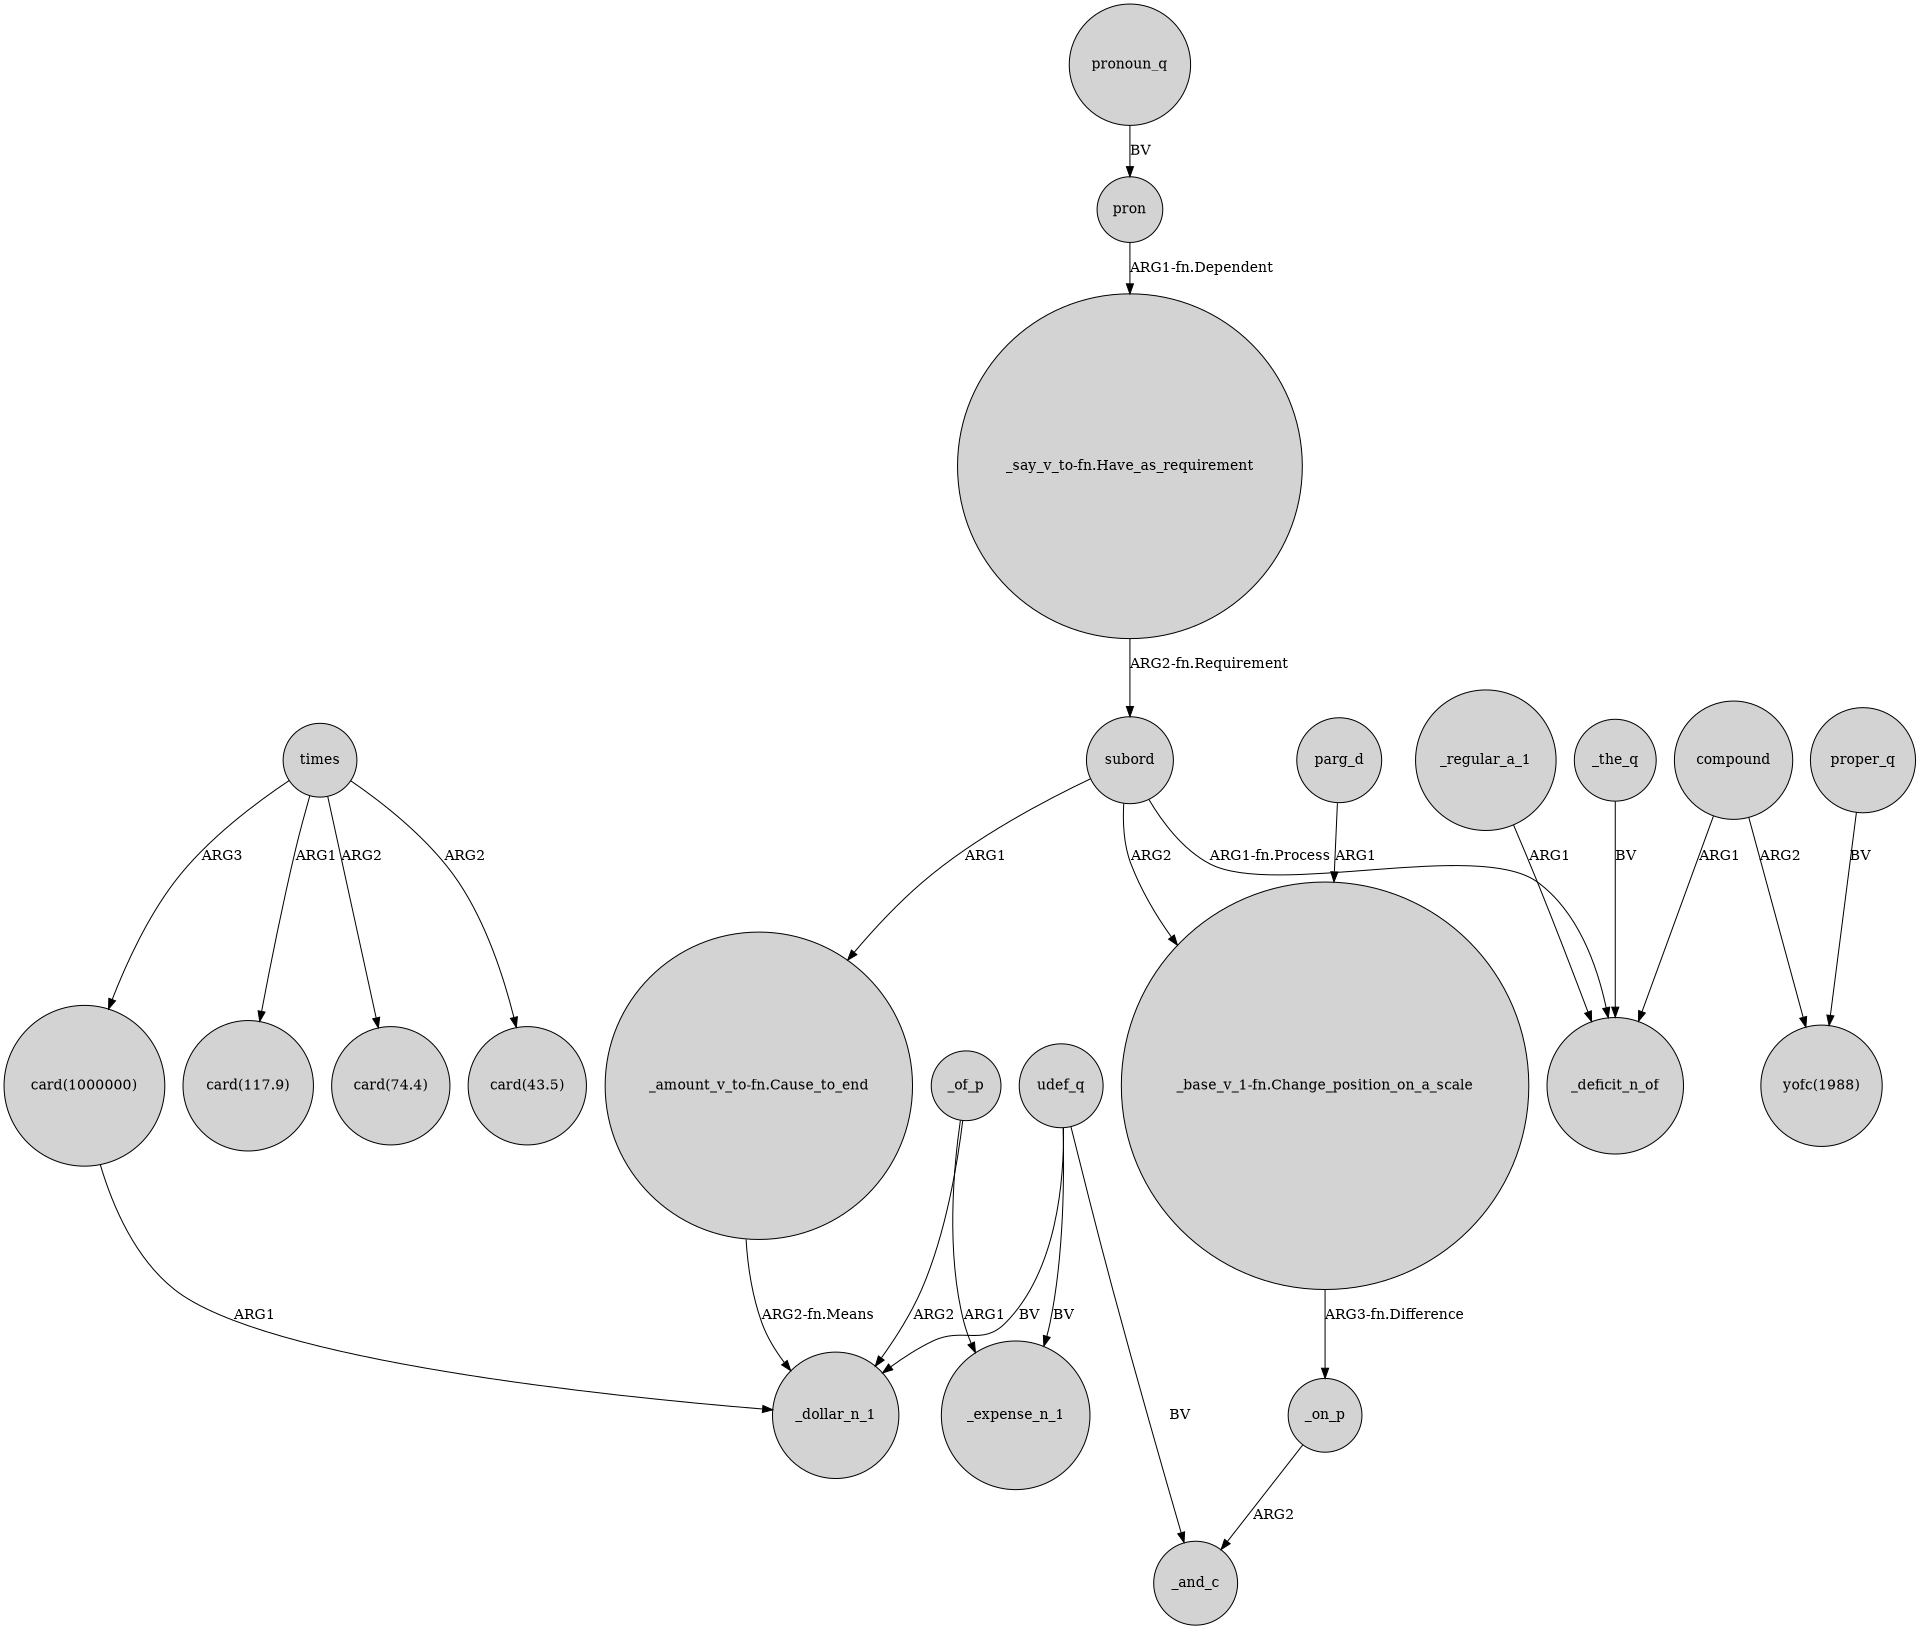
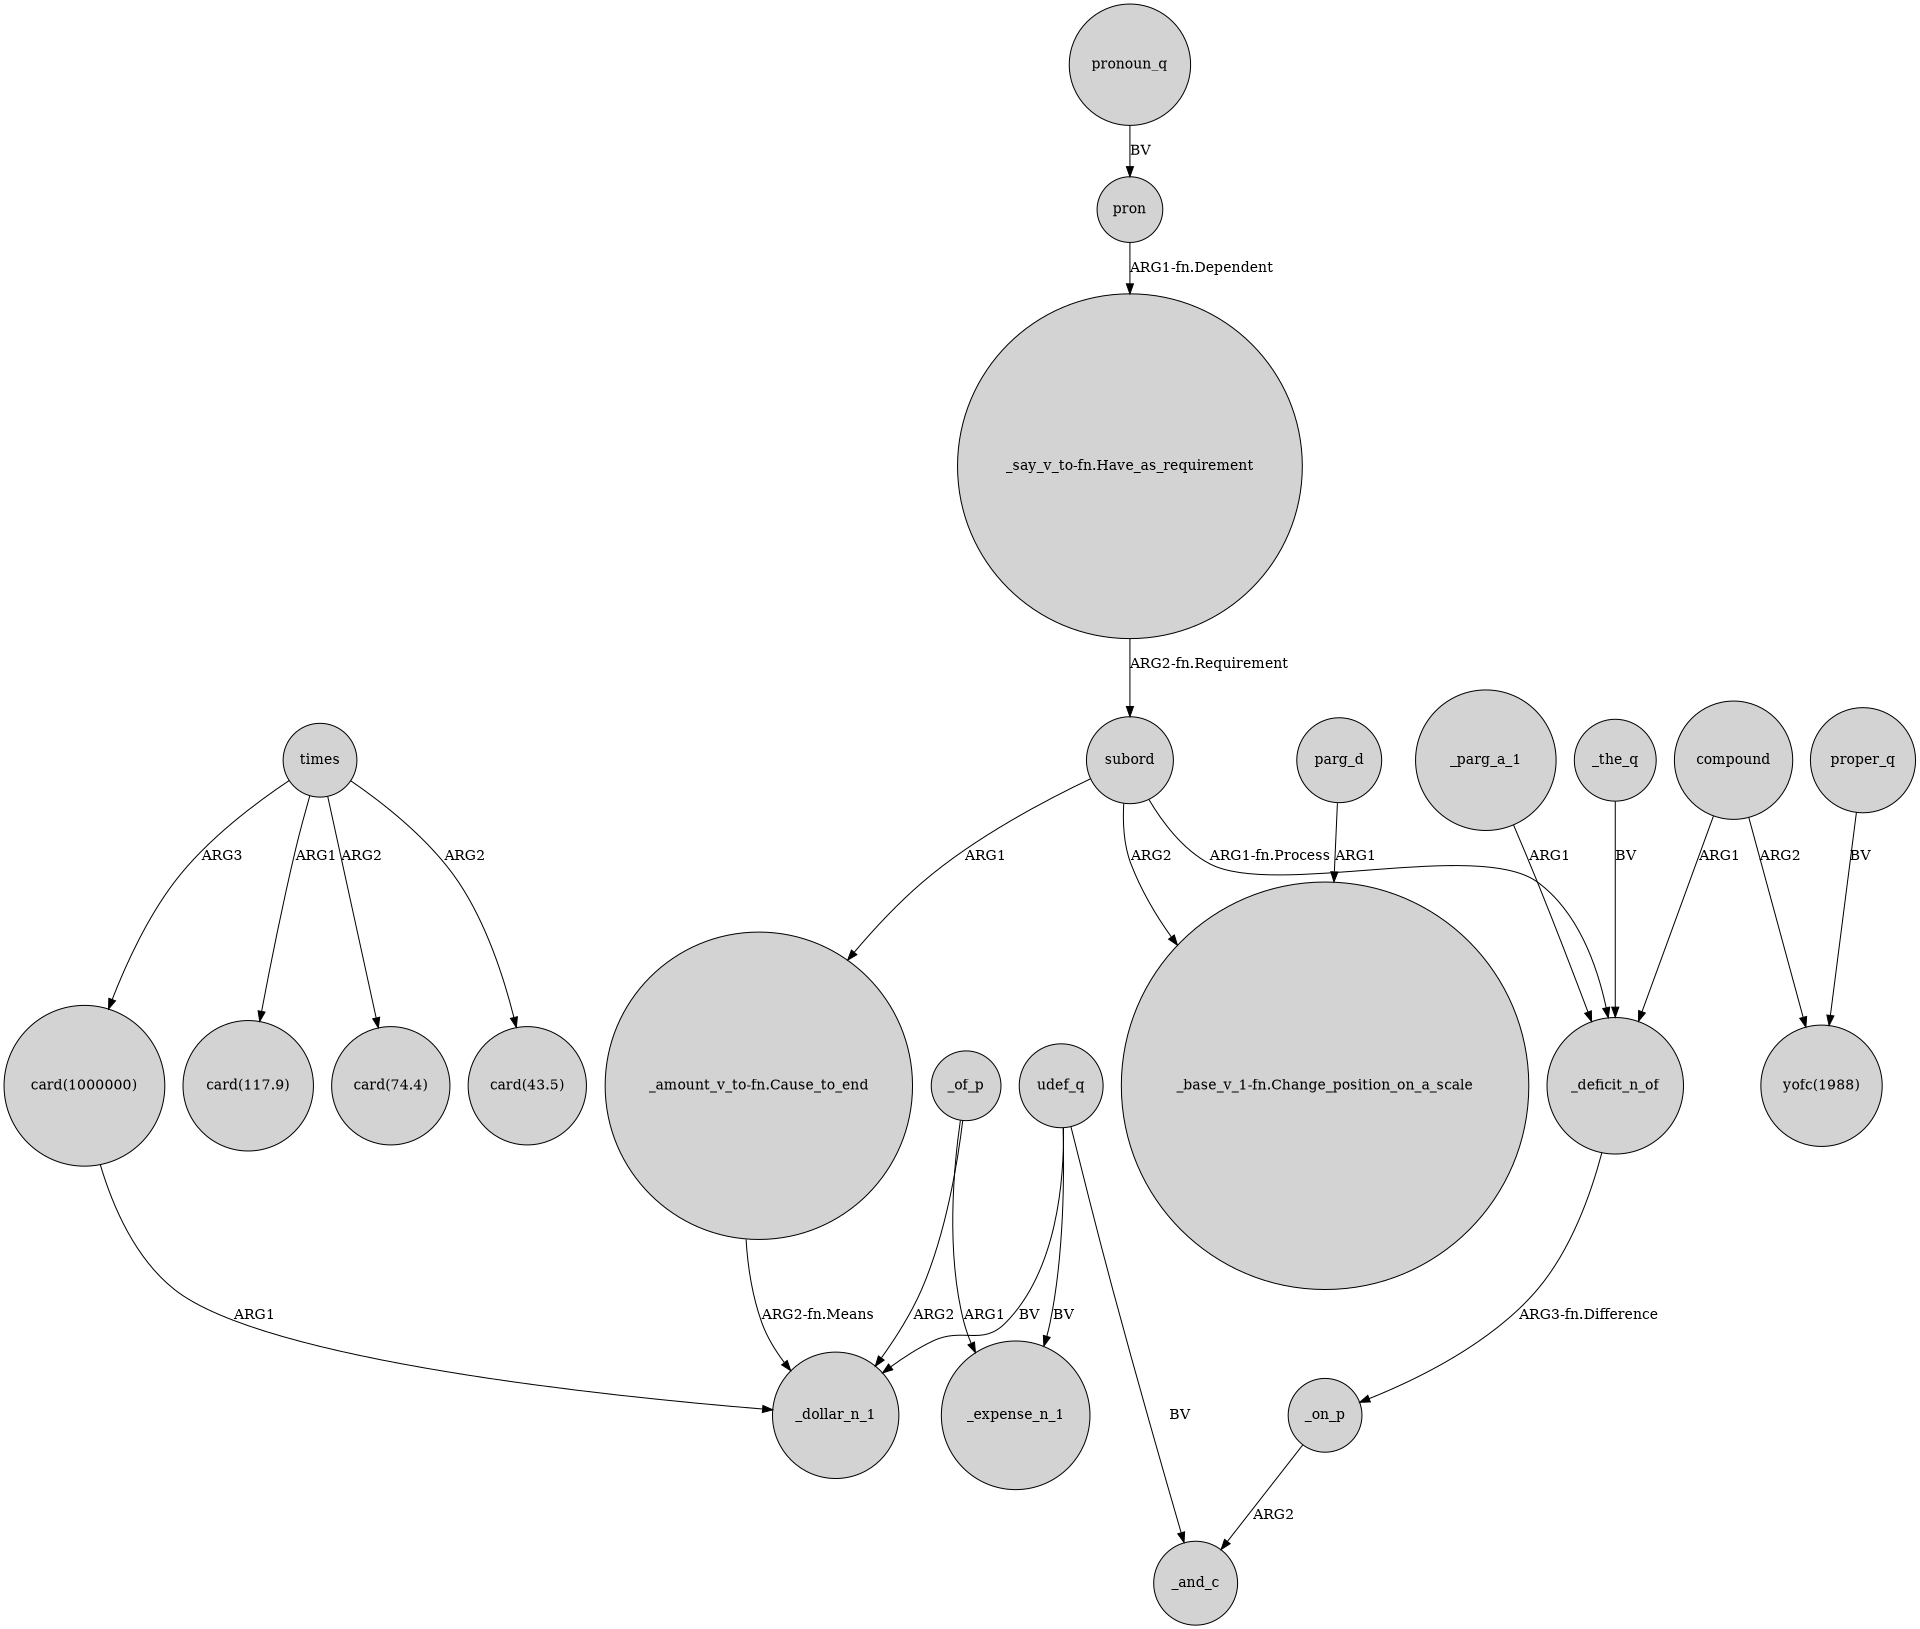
  digraph {
    node [shape=circle style=filled]
    "_amount_v_to-fn.Cause_to_end"
    _dollar_n_1
    subord
    _deficit_n_of
    "_base_v_1-fn.Change_position_on_a_scale"
    _on_p
-   _regular_a_1
+   _regular_a_1 [label=_parg_a_1]
    parg_d
    _and_c
    compound
    "yofc(1988)"
    times
    "card(1000000)"
    "card(117.9)"
    "card(74.4)"
    "card(43.5)"
    _of_p
    _expense_n_1
    udef_q
    pronoun_q
    pron
    "_say_v_to-fn.Have_as_requirement"
    proper_q
    _the_q
    "_amount_v_to-fn.Cause_to_end" -> _dollar_n_1 [label="ARG2-fn.Means"]
    subord -> "_amount_v_to-fn.Cause_to_end" [label=ARG1]
    subord -> _deficit_n_of [label="ARG1-fn.Process"]
    subord -> "_base_v_1-fn.Change_position_on_a_scale" [label=ARG2]
-   "_base_v_1-fn.Change_position_on_a_scale" -> _on_p [label="ARG3-fn.Difference"]
+   _deficit_n_of -> _on_p [label="ARG3-fn.Difference"]
    _on_p -> _and_c [label=ARG2]
    _regular_a_1 -> _deficit_n_of [label=ARG1]
    parg_d -> "_base_v_1-fn.Change_position_on_a_scale" [label=ARG1]
    compound -> _deficit_n_of [label=ARG1]
    compound -> "yofc(1988)" [label=ARG2]
    times -> "card(1000000)" [label=ARG3]
    times -> "card(117.9)" [label=ARG1]
    times -> "card(74.4)" [label=ARG2]
    times -> "card(43.5)" [label=ARG2]
    "card(1000000)" -> _dollar_n_1 [label=ARG1]
    _of_p -> _dollar_n_1 [label=ARG2]
    _of_p -> _expense_n_1 [label=ARG1]
    udef_q -> _dollar_n_1 [label=BV]
    udef_q -> _and_c [label=BV]
    udef_q -> _expense_n_1 [label=BV]
    pronoun_q -> pron [label=BV]
    pron -> "_say_v_to-fn.Have_as_requirement" [label="ARG1-fn.Dependent"]
    "_say_v_to-fn.Have_as_requirement" -> subord [label="ARG2-fn.Requirement"]
    proper_q -> "yofc(1988)" [label=BV]
    _the_q -> _deficit_n_of [label=BV]
  }
